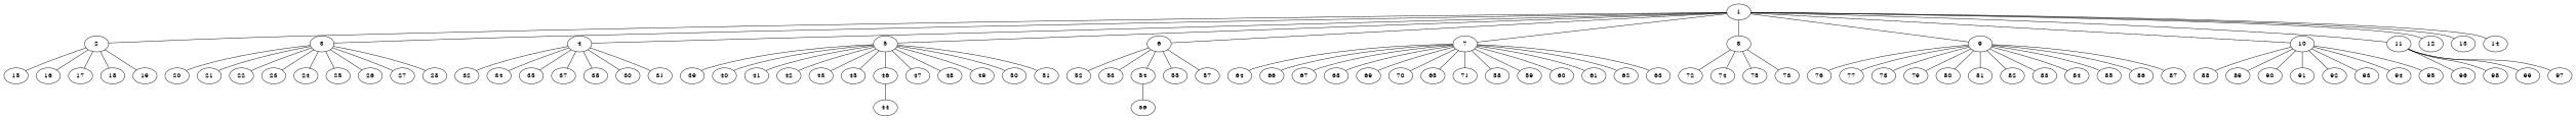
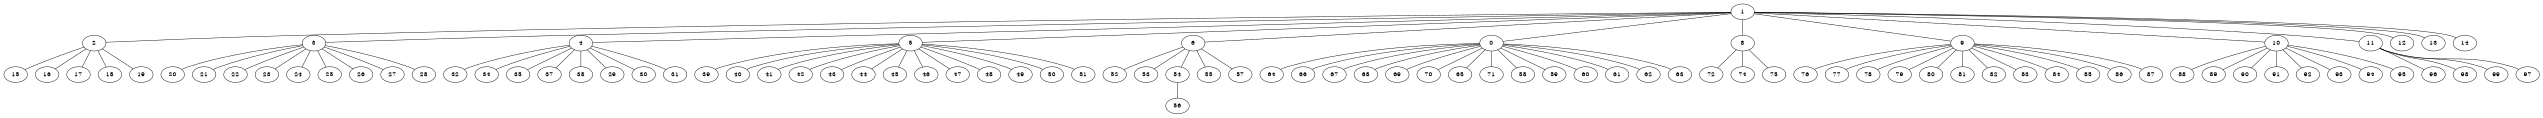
  graph {
    1
    2
    3
    4
    5
    6
-   7
+   7 [label=0]
    8
    9
    10
    11
    12
    13
    14
    15
    16
    17
    18
    19
    20
    21
    22
    23
    24
    25
    26
    27
    28
    32
    34
    35
    37
    38
+   29
    30
    31
    39
    40
    41
    42
    43
    44
    45
    46
    47
    48
    49
    50
    51
    52
    53
    54
    55
    57
    64
    66
    67
    68
    69
    70
    65
    71
    58
    59
    60
    61
    62
    63
    72
    74
    75
-   73
    76
    77
    78
    79
    80
    81
    82
    83
    84
    85
    86
    87
    88
    89
    90
    91
    92
    93
    94
    95
    96
    98
    99
    97
    56
    1 -- 2
    1 -- 3
    1 -- 4
    1 -- 5
    1 -- 6
    1 -- 7
    1 -- 8
    1 -- 9
    1 -- 10
    1 -- 11
    1 -- 12
    1 -- 13
    1 -- 14
    2 -- 15
    2 -- 16
    2 -- 17
    2 -- 18
    2 -- 19
    3 -- 20
    3 -- 21
    3 -- 22
    3 -- 23
    3 -- 24
    3 -- 25
    3 -- 26
    3 -- 27
    3 -- 28
    4 -- 32
    4 -- 34
    4 -- 35
    4 -- 37
    4 -- 38
+   4 -- 29
    4 -- 30
    4 -- 31
    5 -- 39
    5 -- 40
    5 -- 41
    5 -- 42
    5 -- 43
-   46 -- 44
+   5 -- 44
    5 -- 45
    5 -- 46
    5 -- 47
    5 -- 48
    5 -- 49
    5 -- 50
    5 -- 51
    6 -- 52
    6 -- 53
    6 -- 54
    6 -- 55
    6 -- 57
    7 -- 64
    7 -- 66
    7 -- 67
    7 -- 68
    7 -- 69
    7 -- 70
    7 -- 65
    7 -- 71
    7 -- 58
    7 -- 59
    7 -- 60
    7 -- 61
    7 -- 62
    7 -- 63
    8 -- 72
    8 -- 74
    8 -- 75
-   8 -- 73
    9 -- 76
    9 -- 77
    9 -- 78
    9 -- 79
    9 -- 80
    9 -- 81
    9 -- 82
    9 -- 83
    9 -- 84
    9 -- 85
    9 -- 86
    9 -- 87
    10 -- 88
    10 -- 89
    10 -- 90
    10 -- 91
    10 -- 92
    10 -- 93
    10 -- 94
    10 -- 95
    11 -- 96
    11 -- 98
    11 -- 99
    11 -- 97
    54 -- 56
  }
